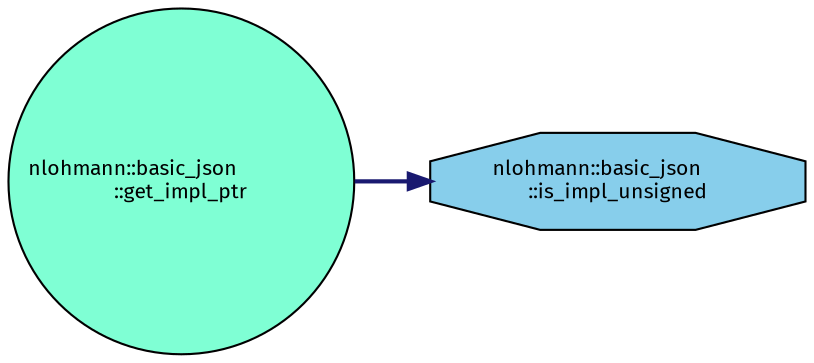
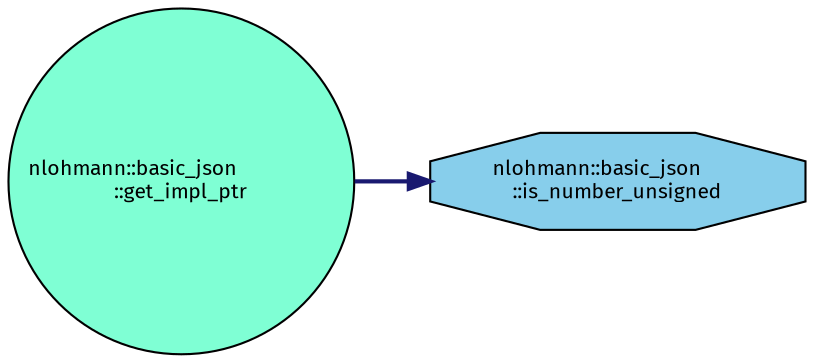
  digraph {
    rankdir=RL
    fontname="Fira Sans"
    node [color=black fontname="Fira Sans" fontsize=10 style=filled]
-   n1 [fillcolor=skyblue fontcolor=black height=0.2 label="nlohmann::basic_json\l::is_impl_unsigned" shape=octagon width=0.4]
+   n1 [fillcolor=skyblue fontcolor=black height=0.2 label="nlohmann::basic_json\l::is_number_unsigned" shape=octagon width=0.4]
    n2 [fillcolor=aquamarine height=0.2 label="nlohmann::basic_json\l::get_impl_ptr" shape=circle width=0.4]
    n1 -> n2 [color=midnightblue dir=back fontname="Fira Sans" fontsize=10 labelfontname=Helvetica labelfontsize=10 style=bold]
  }
